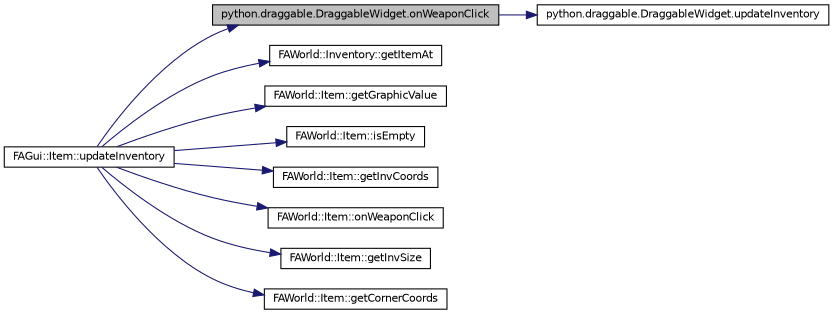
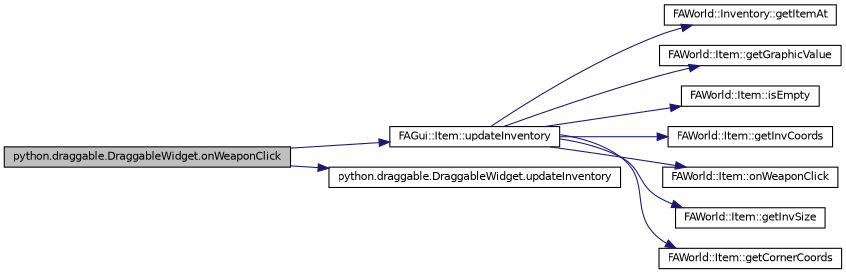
  digraph {
    rankdir=LR
    node [color=black fillcolor=white fontname=Helvetica fontsize=10 shape=record style=filled]
    edge [color=midnightblue fontname=Helvetica fontsize=10 labelfontname=Helvetica labelfontsize=10 style=solid]
    n1 [fillcolor=grey75 fontcolor=black height=0.2 label="python.draggable.DraggableWidget.onWeaponClick" width=0.4]
    n2 [height=0.2 label="FAGui::Item::updateInventory" width=0.4]
    n3 [height=0.2 label="python.draggable.DraggableWidget.updateInventory" width=0.4]
    n4 [height=0.2 label="FAWorld::Inventory::getItemAt" width=0.4]
    n5 [height=0.2 label="FAWorld::Item::getGraphicValue" width=0.4]
    n6 [height=0.2 label="FAWorld::Item::isEmpty" width=0.4]
    n7 [height=0.2 label="FAWorld::Item::getInvCoords" width=0.4]
    n8 [height=0.2 label="FAWorld::Item::onWeaponClick" width=0.4]
    n9 [height=0.2 label="FAWorld::Item::getInvSize" width=0.4]
    n10 [height=0.2 label="FAWorld::Item::getCornerCoords" width=0.4]
-   n2 -> n1
+   n1 -> n2
    n1 -> n3
    n2 -> n4
    n2 -> n5
    n2 -> n6
    n2 -> n7
    n2 -> n8
    n2 -> n9
    n2 -> n10
  }
